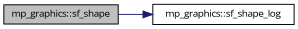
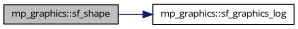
  digraph {
    rankdir=LR
    fontname="Open Sans"
    node [color=black fontname="Open Sans" fontsize=10 shape=record style=filled]
    n1 [fillcolor=grey75 fontcolor=black height=0.2 label="mp_graphics::sf_shape" width=0.4]
-   n2 [fillcolor=white height=0.2 label="mp_graphics::sf_shape_log" width=0.4]
+   n2 [fillcolor=white height=0.2 label="mp_graphics::sf_graphics_log" width=0.4]
    n1 -> n2 [color=midnightblue fontname="Open Sans" fontsize=10 labelfontname=Helvetica labelfontsize=10 style=solid]
  }
